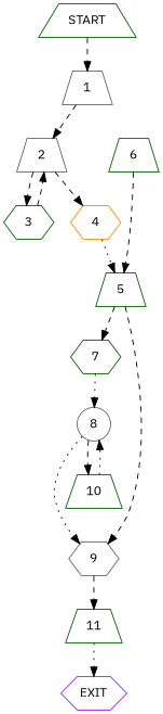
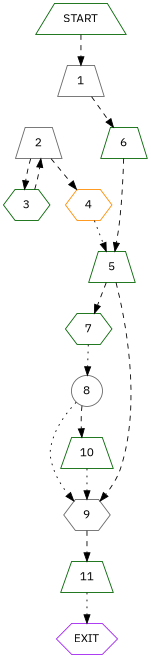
  digraph {
    fontname="IBM Plex Sans"
    node [color=darkgreen fontname="IBM Plex Sans" shape=trapezium]
    edge [fontname="IBM Plex Sans" style=dashed]
    n1 [label=START]
    1 [color=gray40]
    2 [color=gray40]
    n4 [color=purple label=EXIT shape=hexagon]
    3 [shape=hexagon]
    4 [color=darkorange shape=hexagon]
    5
    7 [shape=hexagon]
    9 [color=gray40 shape=hexagon]
    6
    8 [color=gray40 shape=circle]
    10
    11
    n1 -> 1
-   1 -> 2
+   1 -> 6
    2 -> 3
    2 -> 4
    3 -> 2
    4 -> 5 [style=dotted]
    5 -> 7
    5 -> 9
    7 -> 8 [style=dotted]
    9 -> 11
    6 -> 5
    8 -> 9 [style=dotted]
    8 -> 10
-   10 -> 8 [style=dotted]
+   10 -> 9 [style=dotted]
    11 -> n4 [style=dotted]
  }
